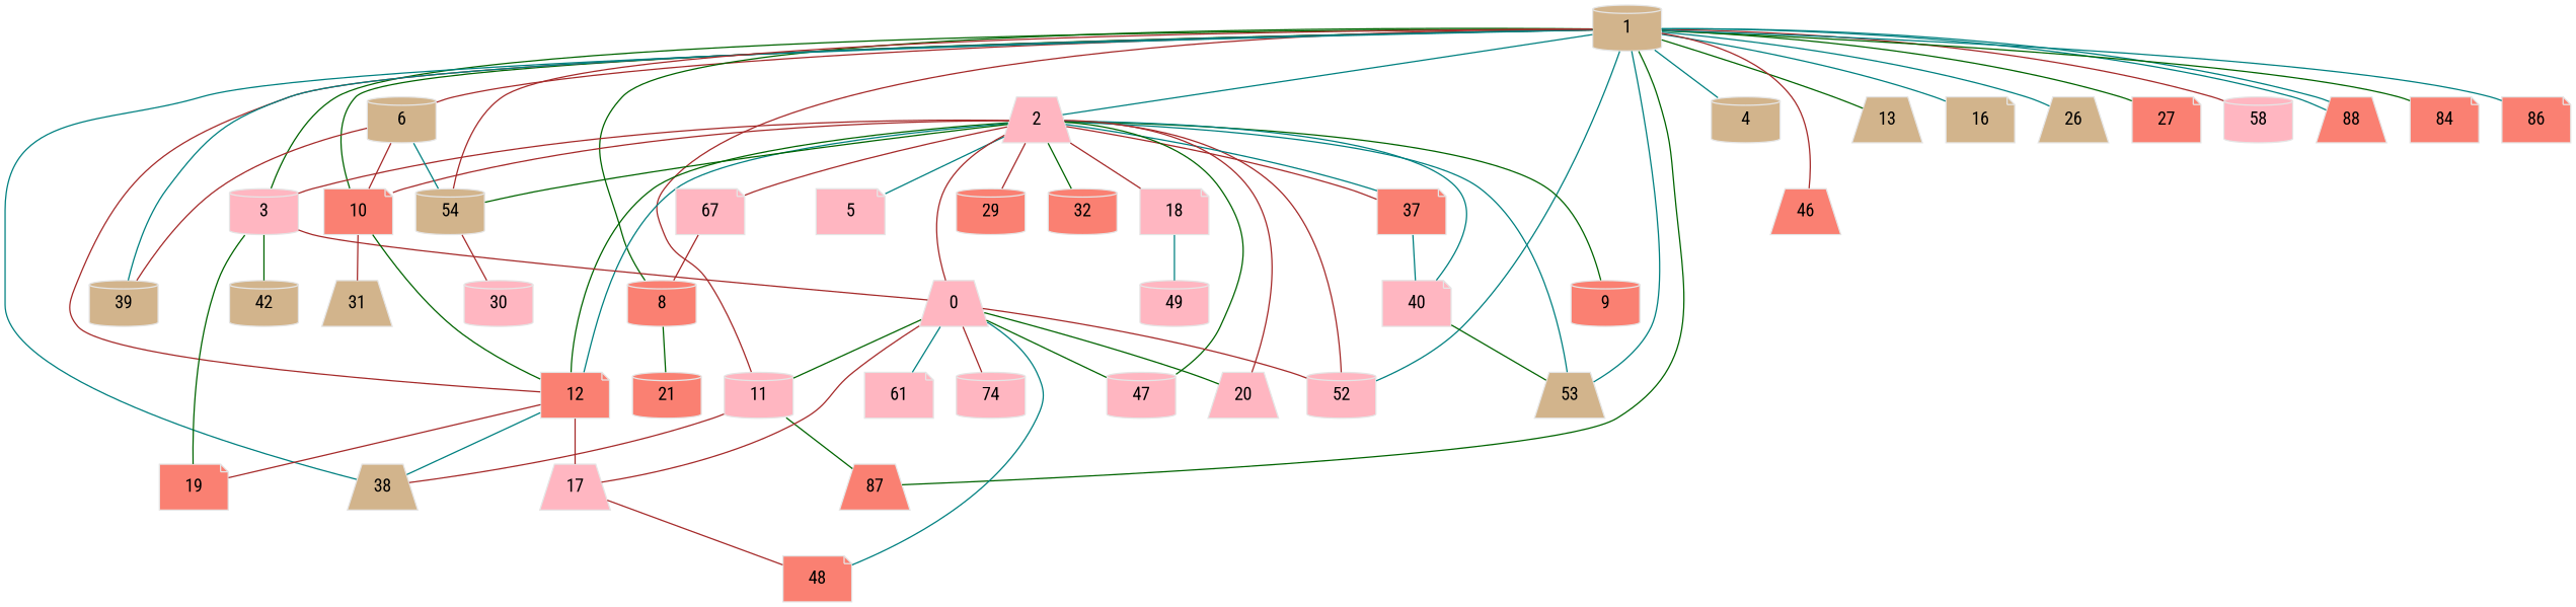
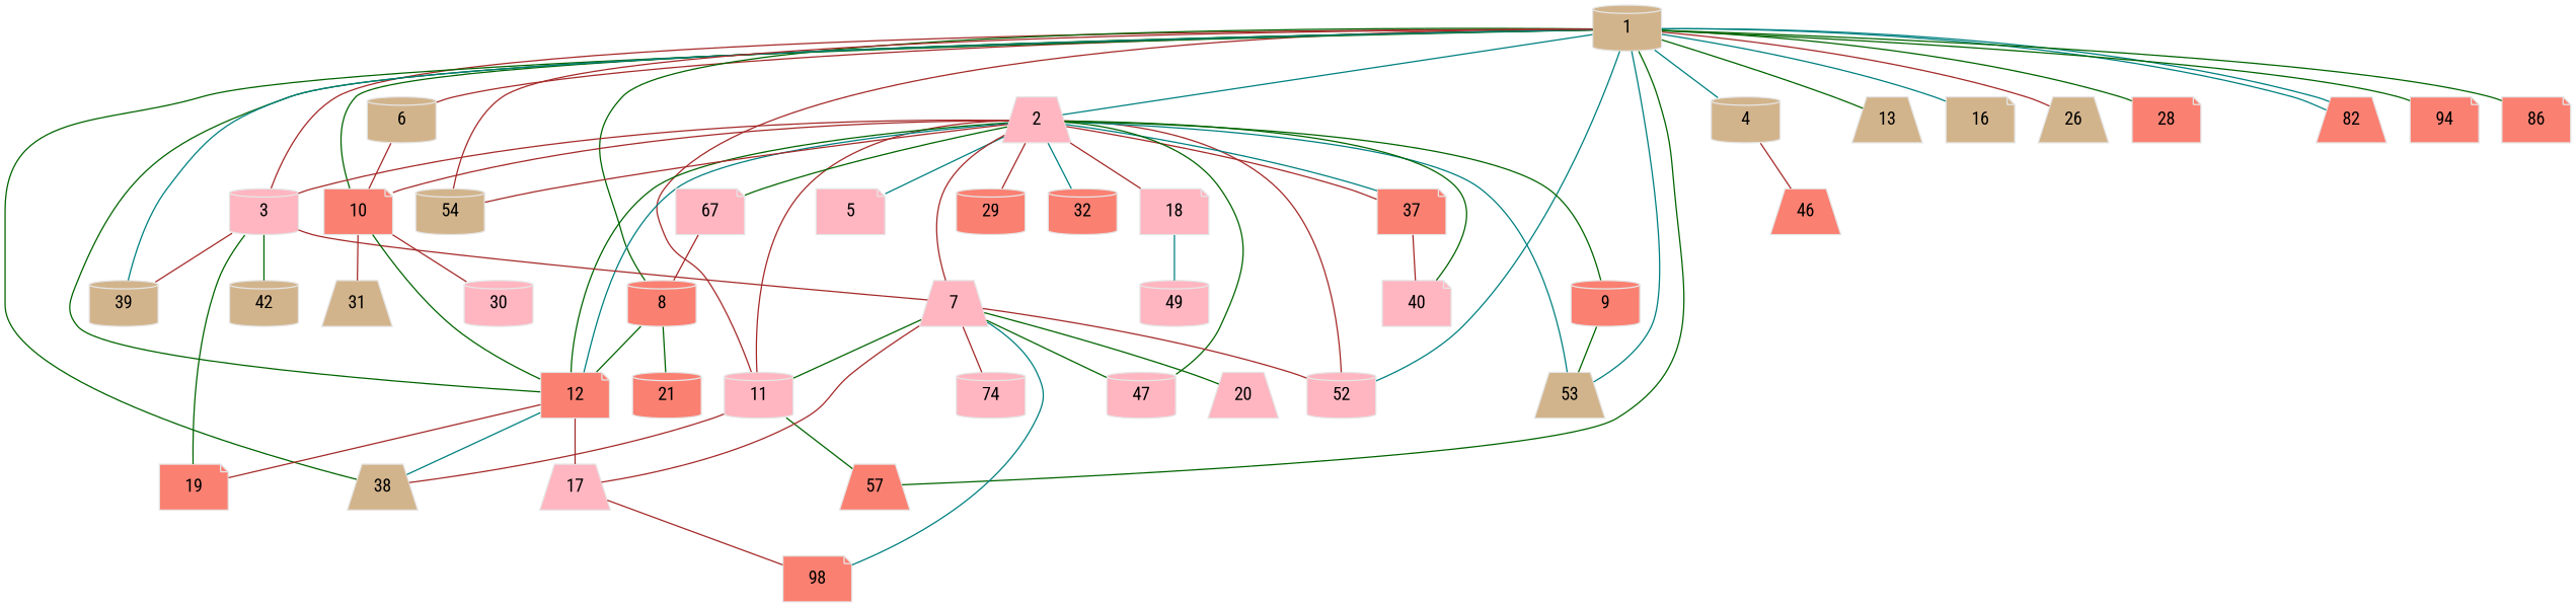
  graph {
    fontname="Roboto Condensed"
    node [color=gray90 fillcolor=lightpink fontname="Roboto Condensed" shape=cylinder style=filled]
    edge [color=brown fontname="Roboto Condensed"]
    1 [fillcolor=tan]
    2 [shape=trapezium]
    3 [super="+24"]
    4 [fillcolor=tan]
    6 [fillcolor=tan super="+36+50"]
    8 [fillcolor=salmon super="+80+34+41"]
    10 [fillcolor=salmon shape=note super="+72+22"]
    11
    12 [fillcolor=salmon shape=note super="+65+43+15"]
    13 [fillcolor=tan shape=trapezium]
    16 [fillcolor=tan shape=note]
    26 [fillcolor=tan shape=trapezium]
-   27 [fillcolor=salmon shape=note]
+   27 [fillcolor=salmon shape=note label=28]
    38 [fillcolor=tan shape=trapezium super="+44"]
    39 [fillcolor=tan super="+64"]
    46 [fillcolor=salmon shape=trapezium]
    52 [super="+75+56"]
    53 [fillcolor=tan shape=trapezium super="+59"]
    54 [fillcolor=tan super="+66"]
-   57 [fillcolor=salmon shape=trapezium super="+83" label=87]
-   58
-   82 [fillcolor=salmon shape=trapezium label=88]
-   84 [fillcolor=salmon shape=note]
+   57 [fillcolor=salmon shape=trapezium super="+83"]
+   82 [fillcolor=salmon shape=trapezium]
+   84 [fillcolor=salmon shape=note label=94]
    86 [fillcolor=salmon shape=note]
    5 [shape=note]
-   7 [shape=trapezium super="+28+14+51+81" label=0]
+   7 [shape=trapezium super="+28+14+51+81"]
    9 [fillcolor=salmon]
    18 [shape=note]
    29 [fillcolor=salmon]
    32 [fillcolor=salmon]
    37 [fillcolor=salmon shape=note]
    40 [shape=note]
    47
    67 [shape=note]
    19 [fillcolor=salmon shape=note super="+25+62+35"]
    42 [fillcolor=tan]
    21 [fillcolor=salmon super="+73"]
    30
    31 [fillcolor=tan shape=trapezium]
    17 [shape=trapezium super="+33+79"]
    20 [shape=trapezium]
-   48 [fillcolor=salmon shape=note]
-   61 [shape=note]
+   48 [fillcolor=salmon shape=note label=98]
    74 [super="+77"]
    49
    1 -- 2 [color=teal]
-   1 -- 3 [color=darkgreen]
+   1 -- 3
    1 -- 4 [color=teal]
    1 -- 6
    1 -- 8 [color=darkgreen]
    1 -- 10 [color=darkgreen]
    1 -- 11
-   1 -- 12
+   1 -- 12 [color=darkgreen]
    1 -- 13 [color=darkgreen]
    1 -- 16 [color=teal]
-   1 -- 26 [color=teal]
+   1 -- 26
    1 -- 27 [color=darkgreen]
-   1 -- 38 [color=teal weight=2]
+   1 -- 38 [color=darkgreen weight=2]
    1 -- 39 [color=teal]
-   1 -- 46
+   4 -- 46
    1 -- 52 [color=teal]
    1 -- 53 [color=teal]
    1 -- 54
    1 -- 57 [color=darkgreen]
-   1 -- 58
    1 -- 82 [color=teal]
    1 -- 82 [color=teal]
    1 -- 84 [color=darkgreen]
-   1 -- 86 [color=teal]
+   1 -- 86 [color=darkgreen]
    2 -- 3
    2 -- 10
-   2 -- 20
+   2 -- 11
    2 -- 12 [color=darkgreen weight=2]
    2 -- 12 [color=teal]
    2 -- 52
    2 -- 53 [color=teal]
-   2 -- 54 [color=darkgreen]
+   2 -- 54
    2 -- 5 [color=teal]
    2 -- 7
    2 -- 9 [color=darkgreen]
    2 -- 18
    2 -- 29
-   2 -- 32 [color=darkgreen]
+   2 -- 32 [color=teal]
    2 -- 37
    2 -- 37 [color=teal]
-   2 -- 40 [color=teal]
+   2 -- 40 [color=darkgreen]
    2 -- 47 [color=darkgreen]
-   2 -- 67
-   6 -- 39
+   2 -- 67 [color=darkgreen]
+   3 -- 39
    3 -- 7
    3 -- 19 [color=darkgreen weight=2]
    3 -- 42 [color=darkgreen]
    6 -- 10
-   6 -- 54 [color=teal]
+   8 -- 12 [color=darkgreen]
    8 -- 21 [color=darkgreen]
    10 -- 12 [color=darkgreen]
-   54 -- 30
+   10 -- 30
    10 -- 31
    11 -- 38
    11 -- 57 [color=darkgreen]
    12 -- 38 [color=teal]
    12 -- 19
    12 -- 17 [weight=3]
    7 -- 11 [color=darkgreen]
    7 -- 52
    7 -- 47 [color=darkgreen]
    7 -- 17
    7 -- 20 [color=darkgreen]
    7 -- 48 [color=teal]
-   7 -- 61 [color=teal]
    7 -- 74
-   40 -- 53 [color=darkgreen]
+   9 -- 53 [color=darkgreen]
    18 -- 49 [color=teal]
-   37 -- 40 [color=teal]
+   37 -- 40
    67 -- 8
    17 -- 48
  }
